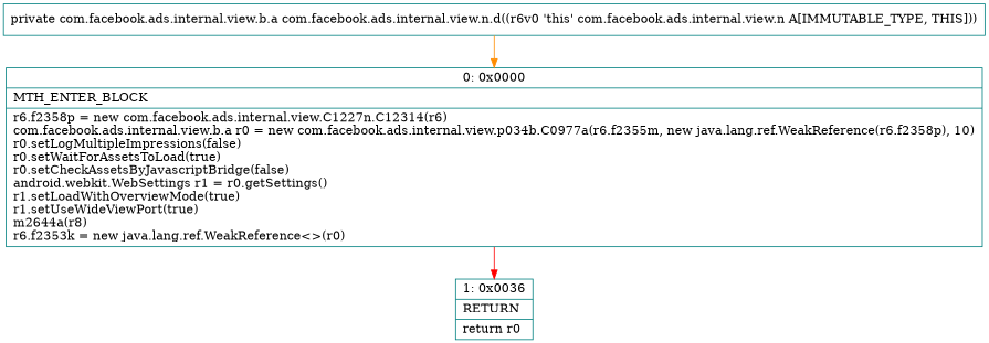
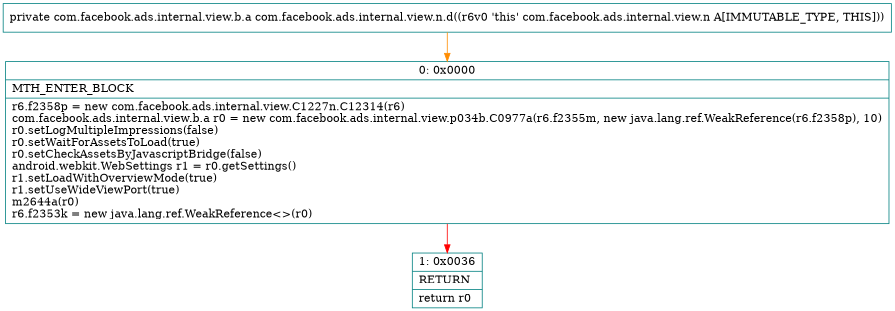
  digraph {
    node [shape=record color=teal]
-   n1 [label="{0\:\ 0x0000|MTH_ENTER_BLOCK\l|r6.f2358p = new com.facebook.ads.internal.view.C1227n.C12314(r6)\lcom.facebook.ads.internal.view.b.a r0 = new com.facebook.ads.internal.view.p034b.C0977a(r6.f2355m, new java.lang.ref.WeakReference(r6.f2358p), 10)\lr0.setLogMultipleImpressions(false)\lr0.setWaitForAssetsToLoad(true)\lr0.setCheckAssetsByJavascriptBridge(false)\landroid.webkit.WebSettings r1 = r0.getSettings()\lr1.setLoadWithOverviewMode(true)\lr1.setUseWideViewPort(true)\lm2644a(r8)\lr6.f2353k = new java.lang.ref.WeakReference\<\>(r0)\l}"]
+   n1 [label="{0\:\ 0x0000|MTH_ENTER_BLOCK\l|r6.f2358p = new com.facebook.ads.internal.view.C1227n.C12314(r6)\lcom.facebook.ads.internal.view.b.a r0 = new com.facebook.ads.internal.view.p034b.C0977a(r6.f2355m, new java.lang.ref.WeakReference(r6.f2358p), 10)\lr0.setLogMultipleImpressions(false)\lr0.setWaitForAssetsToLoad(true)\lr0.setCheckAssetsByJavascriptBridge(false)\landroid.webkit.WebSettings r1 = r0.getSettings()\lr1.setLoadWithOverviewMode(true)\lr1.setUseWideViewPort(true)\lm2644a(r0)\lr6.f2353k = new java.lang.ref.WeakReference\<\>(r0)\l}"]
    n2 [label="{1\:\ 0x0036|RETURN\l|return r0\l}"]
    n3 [label="{private com.facebook.ads.internal.view.b.a com.facebook.ads.internal.view.n.d((r6v0 'this' com.facebook.ads.internal.view.n A[IMMUTABLE_TYPE, THIS])) }"]
    n1 -> n2 [color=red]
    n3 -> n1 [color=darkorange]
  }
